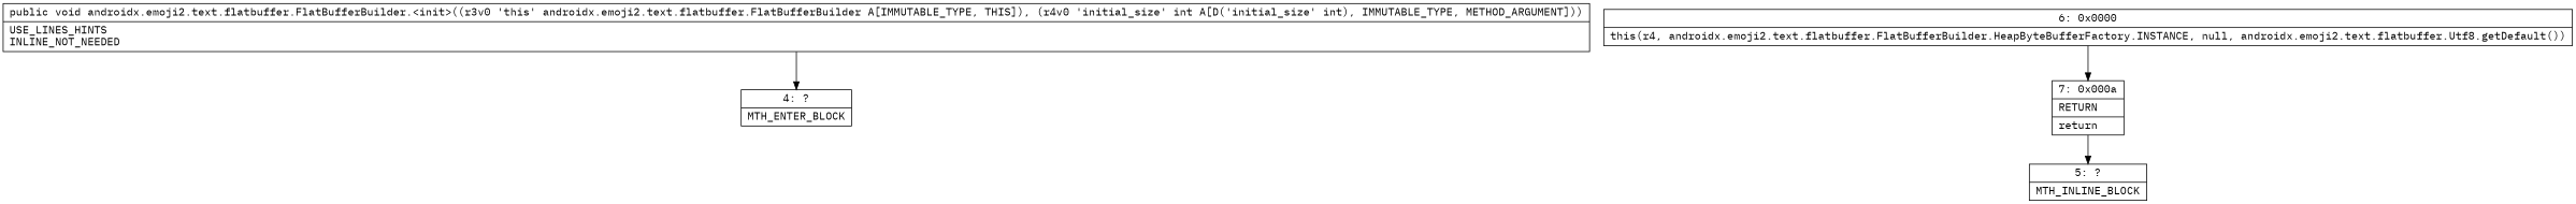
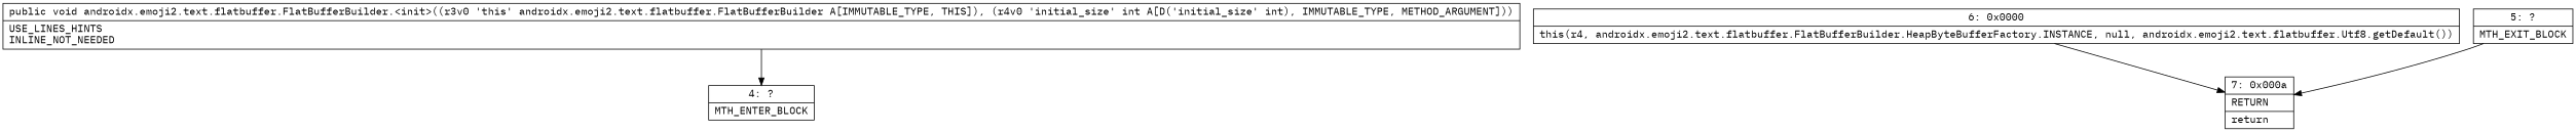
  digraph {
    fontname="IBM Plex Mono"
    node [fontname="IBM Plex Mono" shape=record]
    edge [fontname="IBM Plex Mono"]
    n1 [label="{4\:\ ?|MTH_ENTER_BLOCK\l}"]
    n2 [label="{6\:\ 0x0000|this(r4, androidx.emoji2.text.flatbuffer.FlatBufferBuilder.HeapByteBufferFactory.INSTANCE, null, androidx.emoji2.text.flatbuffer.Utf8.getDefault())\l}"]
    n3 [label="{7\:\ 0x000a|RETURN\l|return\l}"]
-   n4 [label="{5\:\ ?|MTH_INLINE_BLOCK\l}"]
+   n4 [label="{5\:\ ?|MTH_EXIT_BLOCK\l}"]
    n5 [label="{public void androidx.emoji2.text.flatbuffer.FlatBufferBuilder.\<init\>((r3v0 'this' androidx.emoji2.text.flatbuffer.FlatBufferBuilder A[IMMUTABLE_TYPE, THIS]), (r4v0 'initial_size' int A[D('initial_size' int), IMMUTABLE_TYPE, METHOD_ARGUMENT]))  | USE_LINES_HINTS\lINLINE_NOT_NEEDED\l}"]
    n2 -> n3
-   n3 -> n4
+   n4 -> n3
    n5 -> n1
  }
